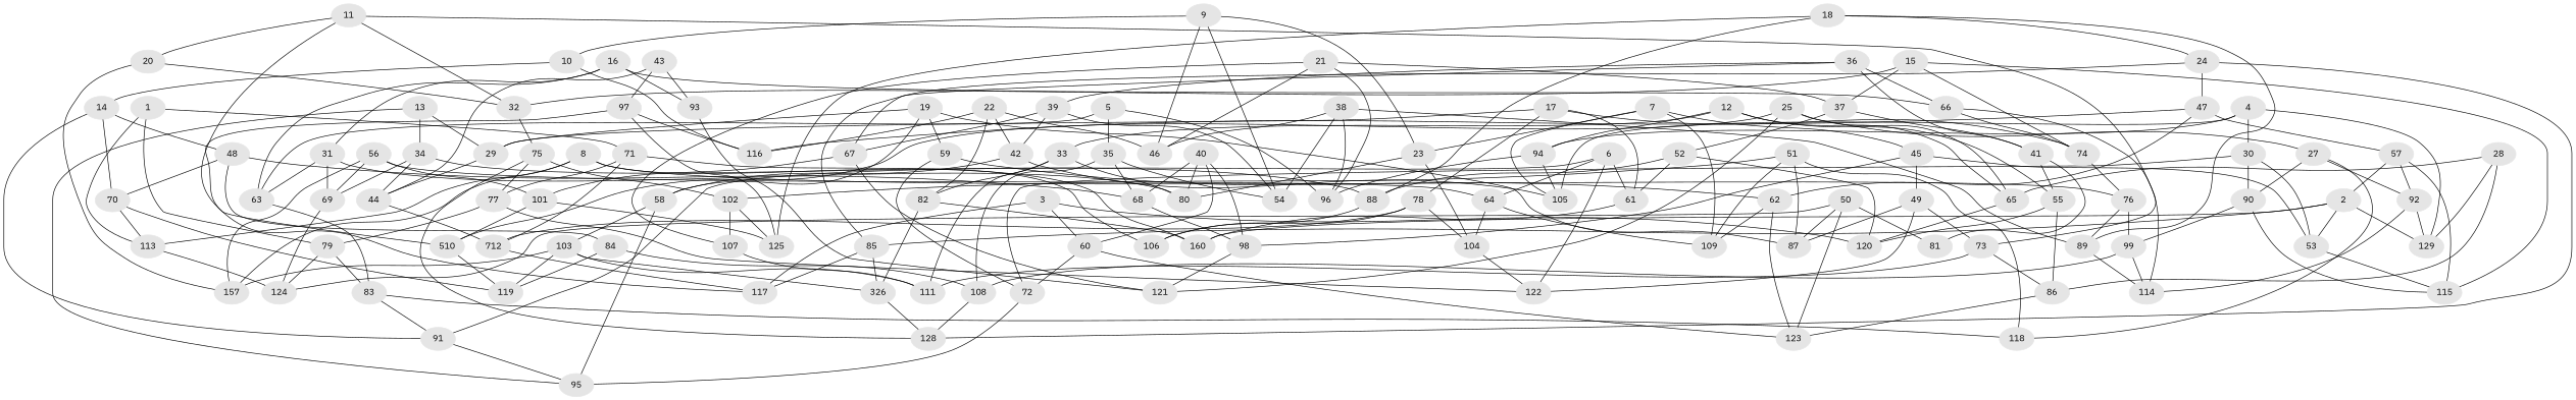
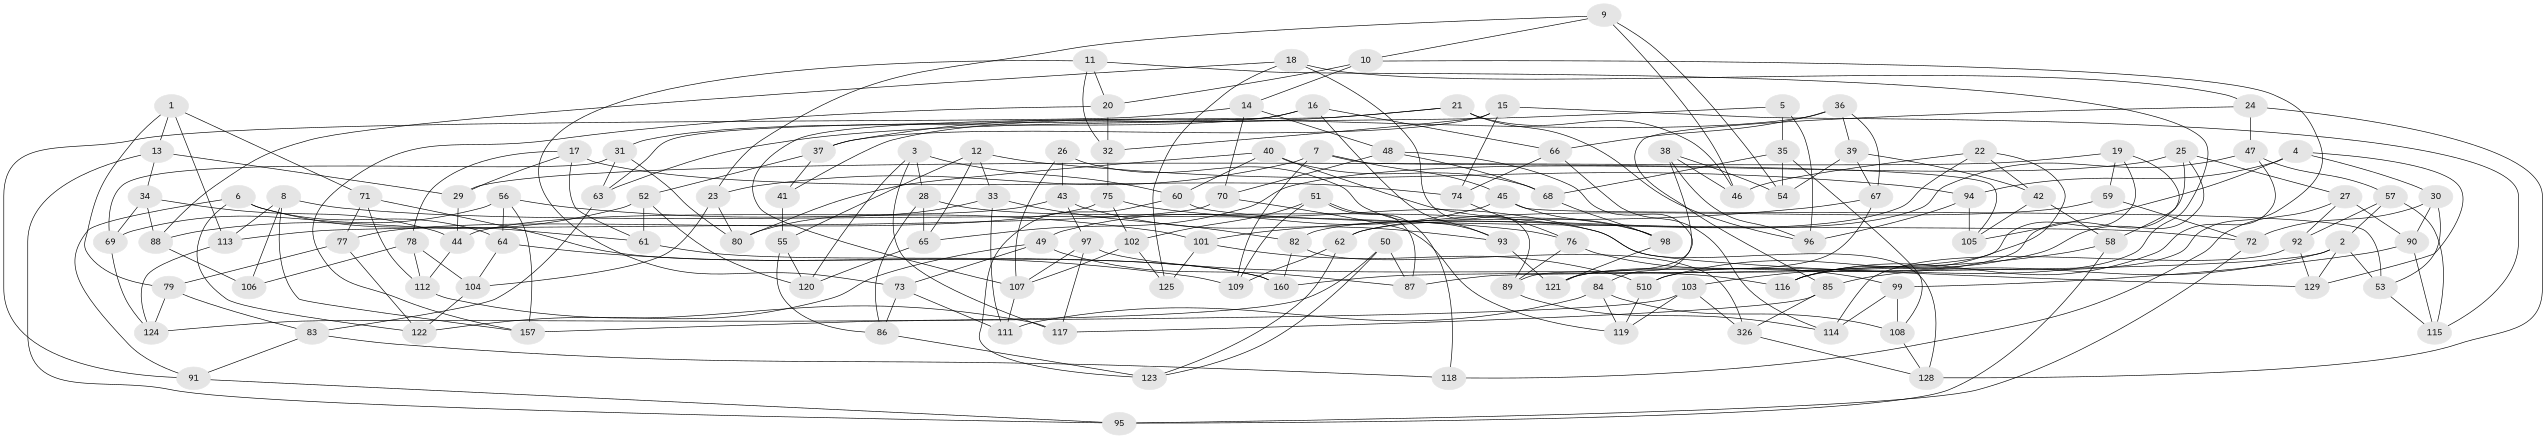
  graph {
    fontname="IBM Plex Sans"
    node [color=gray90 fontname="IBM Plex Sans" style=filled]
    edge [fontname="IBM Plex Sans"]
    1
    13
    71
    79
    113
    29
    34
    95
    n9 [label=160]
-   112 [label=712]
+   112
    77
    124
    83
    2
    53
    85
    129
    115
    117
    n20 [label=326]
    3
    28
    60
    120
    65
    86
    72
    123
    4
    30
    94
    105
    90
    96
    5
    35
    63
+   26
    93
    107
    43
    54
    68
    108
    6
    61
    64
    91
    122
    109
    104
    7
    23
    45
    80
    98
    49
    8
    76
    106
    n61 [label=157]
    89
    99
    9
    10
    46
    14
    20
    116
    48
    70
    32
    11
    73
    n75 [label=510]
    75
    111
    119
    12
    33
    55
    82
    44
    88
    69
    84
    15
    37
    74
    41
    52
    16
    31
    66
    114
    121
    17
    78
    18
    24
    125
    47
    128
    19
    58
    59
    87
    103
    62
    21
    22
    42
    57
    25
    27
    92
    118
    97
    102
    36
    39
    67
-   81
    101
    38
    40
    50
    51
    56
+   1 -- 13
    1 -- 71
    1 -- 79
    1 -- 113
    13 -- 29
    13 -- 34
    13 -- 95
    71 -- n9
    71 -- 112
    71 -- 77
    79 -- 124
    79 -- 83
    113 -- 124
    29 -- 44
    34 -- 44
    34 -- 88
    34 -- 69
    112 -- 117
    77 -- 79
    77 -- 122
    83 -- 91
    83 -- 118
    2 -- n9
    2 -- 53
    2 -- 85
    2 -- 129
    53 -- 115
    85 -- 117
    85 -- n20
    n20 -- 128
    3 -- 117
+   3 -- 28
    3 -- 60
    3 -- 120
    28 -- 129
    28 -- 65
    28 -- 86
    60 -- 72
    60 -- 123
    65 -- 120
    86 -- 123
    72 -- 95
    4 -- 129
    4 -- 30
    4 -- 94
    4 -- 105
    30 -- 53
    30 -- 72
    30 -- 90
    94 -- 105
    94 -- 96
    90 -- 115
    90 -- 99
    5 -- 96
    5 -- 35
    5 -- 63
    35 -- 54
    35 -- 68
    35 -- 108
    63 -- 83
+   26 -- 93
+   26 -- 107
+   26 -- 43
    93 -- 121
    107 -- 111
    43 -- 93
    43 -- 44
    43 -- 97
    68 -- 98
    108 -- 128
    6 -- 61
    6 -- 64
    6 -- 91
    6 -- 122
    61 -- n9
    64 -- 109
    64 -- 104
    91 -- 95
    104 -- 122
    7 -- 105
    7 -- 109
    7 -- 23
    7 -- 45
    23 -- 104
    23 -- 80
    45 -- 53
    45 -- 98
    45 -- 49
    98 -- 121
    49 -- 122
    49 -- 73
    49 -- 87
    8 -- 113
    8 -- 76
    8 -- 106
    8 -- n61
    76 -- 89
    76 -- 99
    89 -- 114
    99 -- 108
    99 -- 114
    9 -- 54
    9 -- 23
    9 -- 10
    9 -- 46
    10 -- 14
+   10 -- 20
    10 -- 116
    14 -- 91
    14 -- 48
    14 -- 70
    20 -- n61
    20 -- 32
    48 -- 68
    48 -- 70
    48 -- 84
    70 -- 113
    70 -- 119
    32 -- 75
    11 -- 20
    11 -- 32
    11 -- 73
    11 -- n75
    73 -- 86
    73 -- 111
    n75 -- 119
    75 -- 77
    75 -- 128
    75 -- 102
    12 -- 65
    12 -- 94
    12 -- 33
    12 -- 55
    33 -- 80
    33 -- 111
    33 -- 82
    55 -- 120
    55 -- 86
    82 -- n9
    82 -- n20
    44 -- 112
    88 -- 106
    69 -- 124
    84 -- 108
-   103 -- 111
+   84 -- 111
    84 -- 119
    15 -- 115
    15 -- 32
    15 -- 37
    15 -- 74
    37 -- 41
    37 -- 52
    74 -- 76
    41 -- 55
-   41 -- 81
    52 -- 120
    52 -- 61
    52 -- 88
    16 -- 63
    16 -- 93
    16 -- 31
    16 -- 66
    31 -- 63
    31 -- 80
    31 -- 69
    66 -- 74
    66 -- 114
    17 -- 29
    17 -- 61
    17 -- 74
    17 -- 78
    78 -- 112
    78 -- 104
    78 -- 106
    18 -- 89
    18 -- 88
    18 -- 24
    18 -- 125
    24 -- 85
    24 -- 47
    24 -- 128
    47 -- 116
    47 -- 62
    47 -- 57
    19 -- 29
    19 -- 58
    19 -- 59
    19 -- 87
    58 -- 95
    58 -- 103
    59 -- 72
    59 -- 62
    103 -- n20
    103 -- n61
    103 -- 119
    62 -- 123
    62 -- 109
    21 -- 96
    21 -- 107
    21 -- 46
    21 -- 37
    22 -- 46
    22 -- 116
    22 -- 82
    22 -- 42
    42 -- 105
    42 -- 58
    57 -- 2
    57 -- 115
    57 -- 92
    25 -- 65
    25 -- n75
    25 -- 121
    25 -- 27
    27 -- 90
    27 -- 92
    27 -- 118
    92 -- 129
    92 -- 114
    97 -- 117
    97 -- 116
-   97 -- 125
+   97 -- 107
    102 -- 107
    102 -- 125
    36 -- 41
    36 -- 66
    36 -- 39
    36 -- 67
    39 -- 54
    39 -- 42
    39 -- 67
    67 -- 121
    67 -- 101
    101 -- n75
    101 -- 125
    38 -- 96
    38 -- 54
    38 -- 89
    38 -- 46
    40 -- 60
    40 -- 68
    40 -- 80
    40 -- 98
    50 -- 124
    50 -- 123
    50 -- 87
-   50 -- 81
    51 -- 109
    51 -- 87
    51 -- 118
    51 -- 102
    56 -- 64
    56 -- n61
    56 -- 69
    56 -- 101
  }
